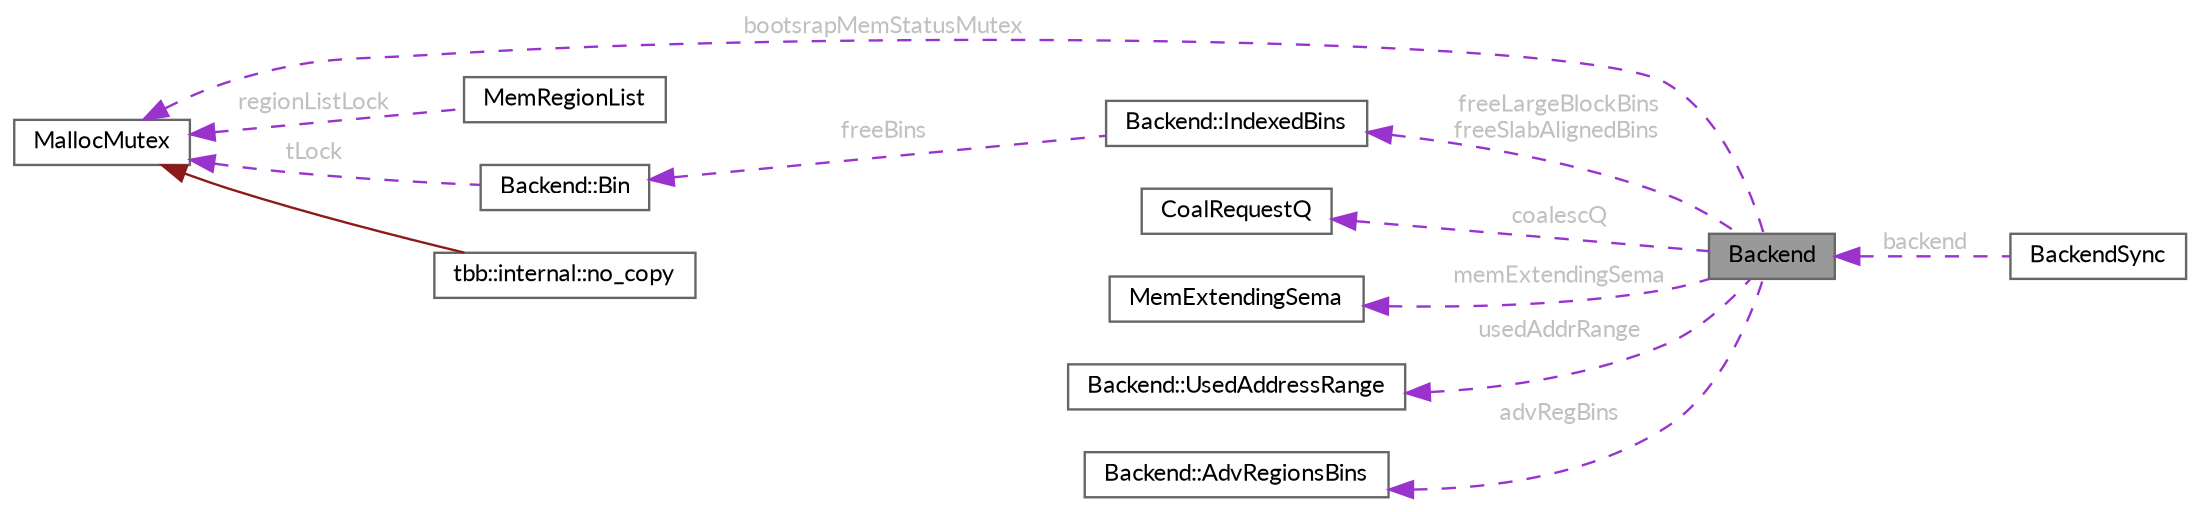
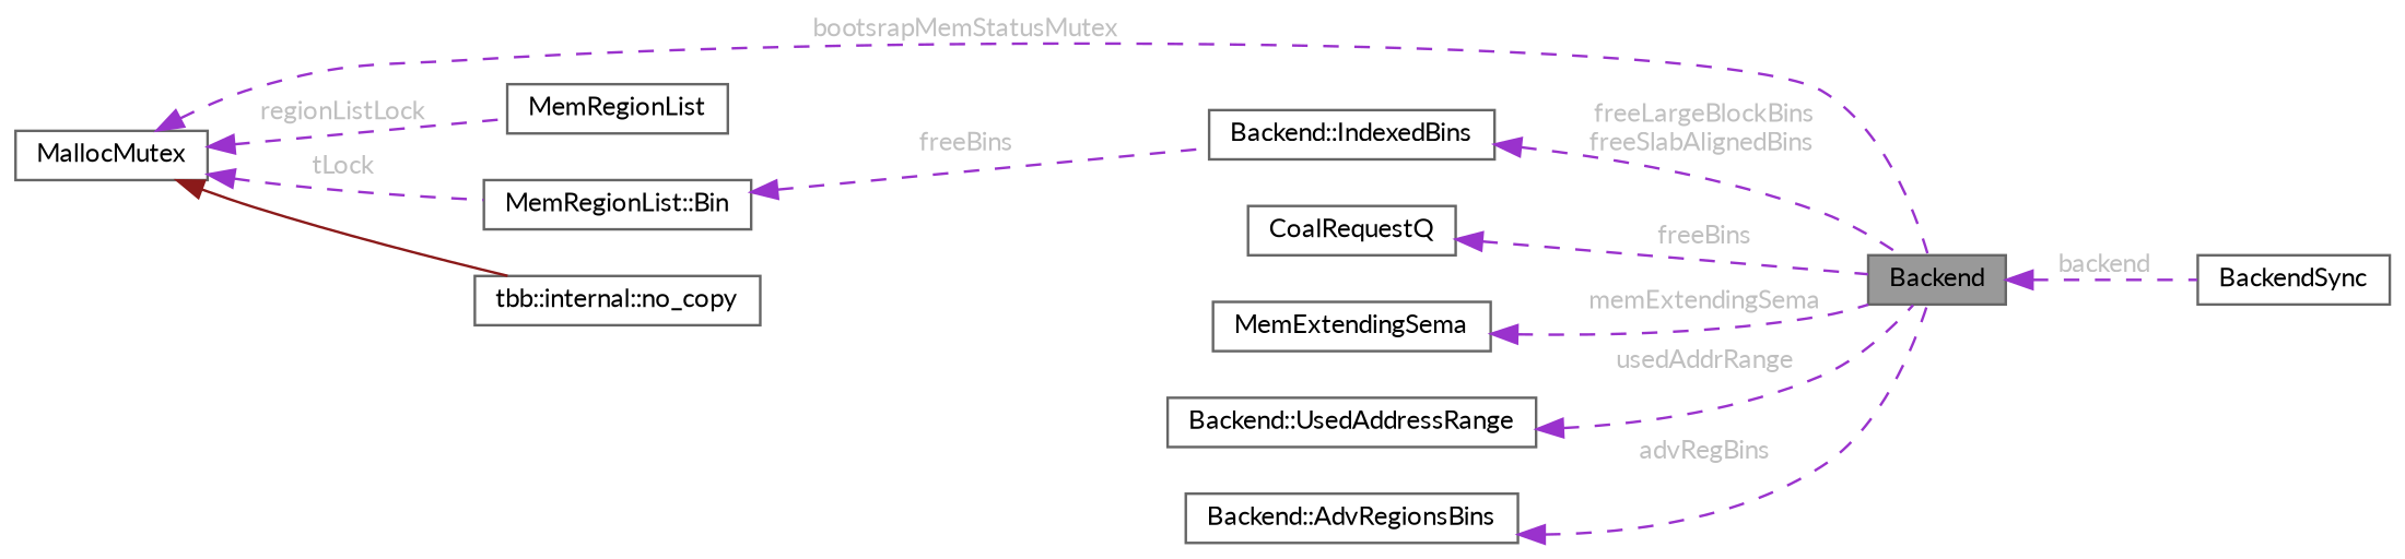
  digraph {
    fontname=Lato
    rankdir=LR
    node [color=gray40 fillcolor=white fontname=Lato fontsize=10 shape=box style=filled]
    edge [color=darkorchid3 dir=back fontcolor=grey fontname=Lato fontsize=10 labelfontname=Helvetica labelfontsize=10 style=dashed]
    n1 [fillcolor=grey60 fontcolor=black height=0.2 label=Backend width=0.4]
    n2 [height=0.2 label=BackendSync width=0.4]
    n3 [height=0.2 label=MemRegionList width=0.4]
    n4 [height=0.2 label=MallocMutex width=0.4]
-   n5 [height=0.2 label="Backend::Bin" width=0.4]
+   n5 [height=0.2 label="MemRegionList::Bin" width=0.4]
    n6 [height=0.2 label="tbb::internal::no_copy" width=0.4]
    n7 [height=0.2 label="Backend::IndexedBins" width=0.4]
    n8 [height=0.2 label=CoalRequestQ width=0.4]
    n9 [height=0.2 label=MemExtendingSema width=0.4]
    n10 [height=0.2 label="Backend::UsedAddressRange" width=0.4]
    n11 [height=0.2 label="Backend::AdvRegionsBins" width=0.4]
    n1 -> n2 [label=" backend"]
    n4 -> n1 [label=" bootsrapMemStatusMutex"]
    n4 -> n3 [label=" regionListLock"]
    n4 -> n5 [label=" tLock"]
    n4 -> n6 [color=firebrick4 style=solid fontcolor=""]
    n5 -> n7 [label=" freeBins"]
    n7 -> n1 [label=" freeLargeBlockBins\nfreeSlabAlignedBins"]
-   n8 -> n1 [label=" coalescQ"]
+   n8 -> n1 [label=" freeBins"]
    n9 -> n1 [label=" memExtendingSema"]
    n10 -> n1 [label=" usedAddrRange"]
    n11 -> n1 [label=" advRegBins"]
  }
